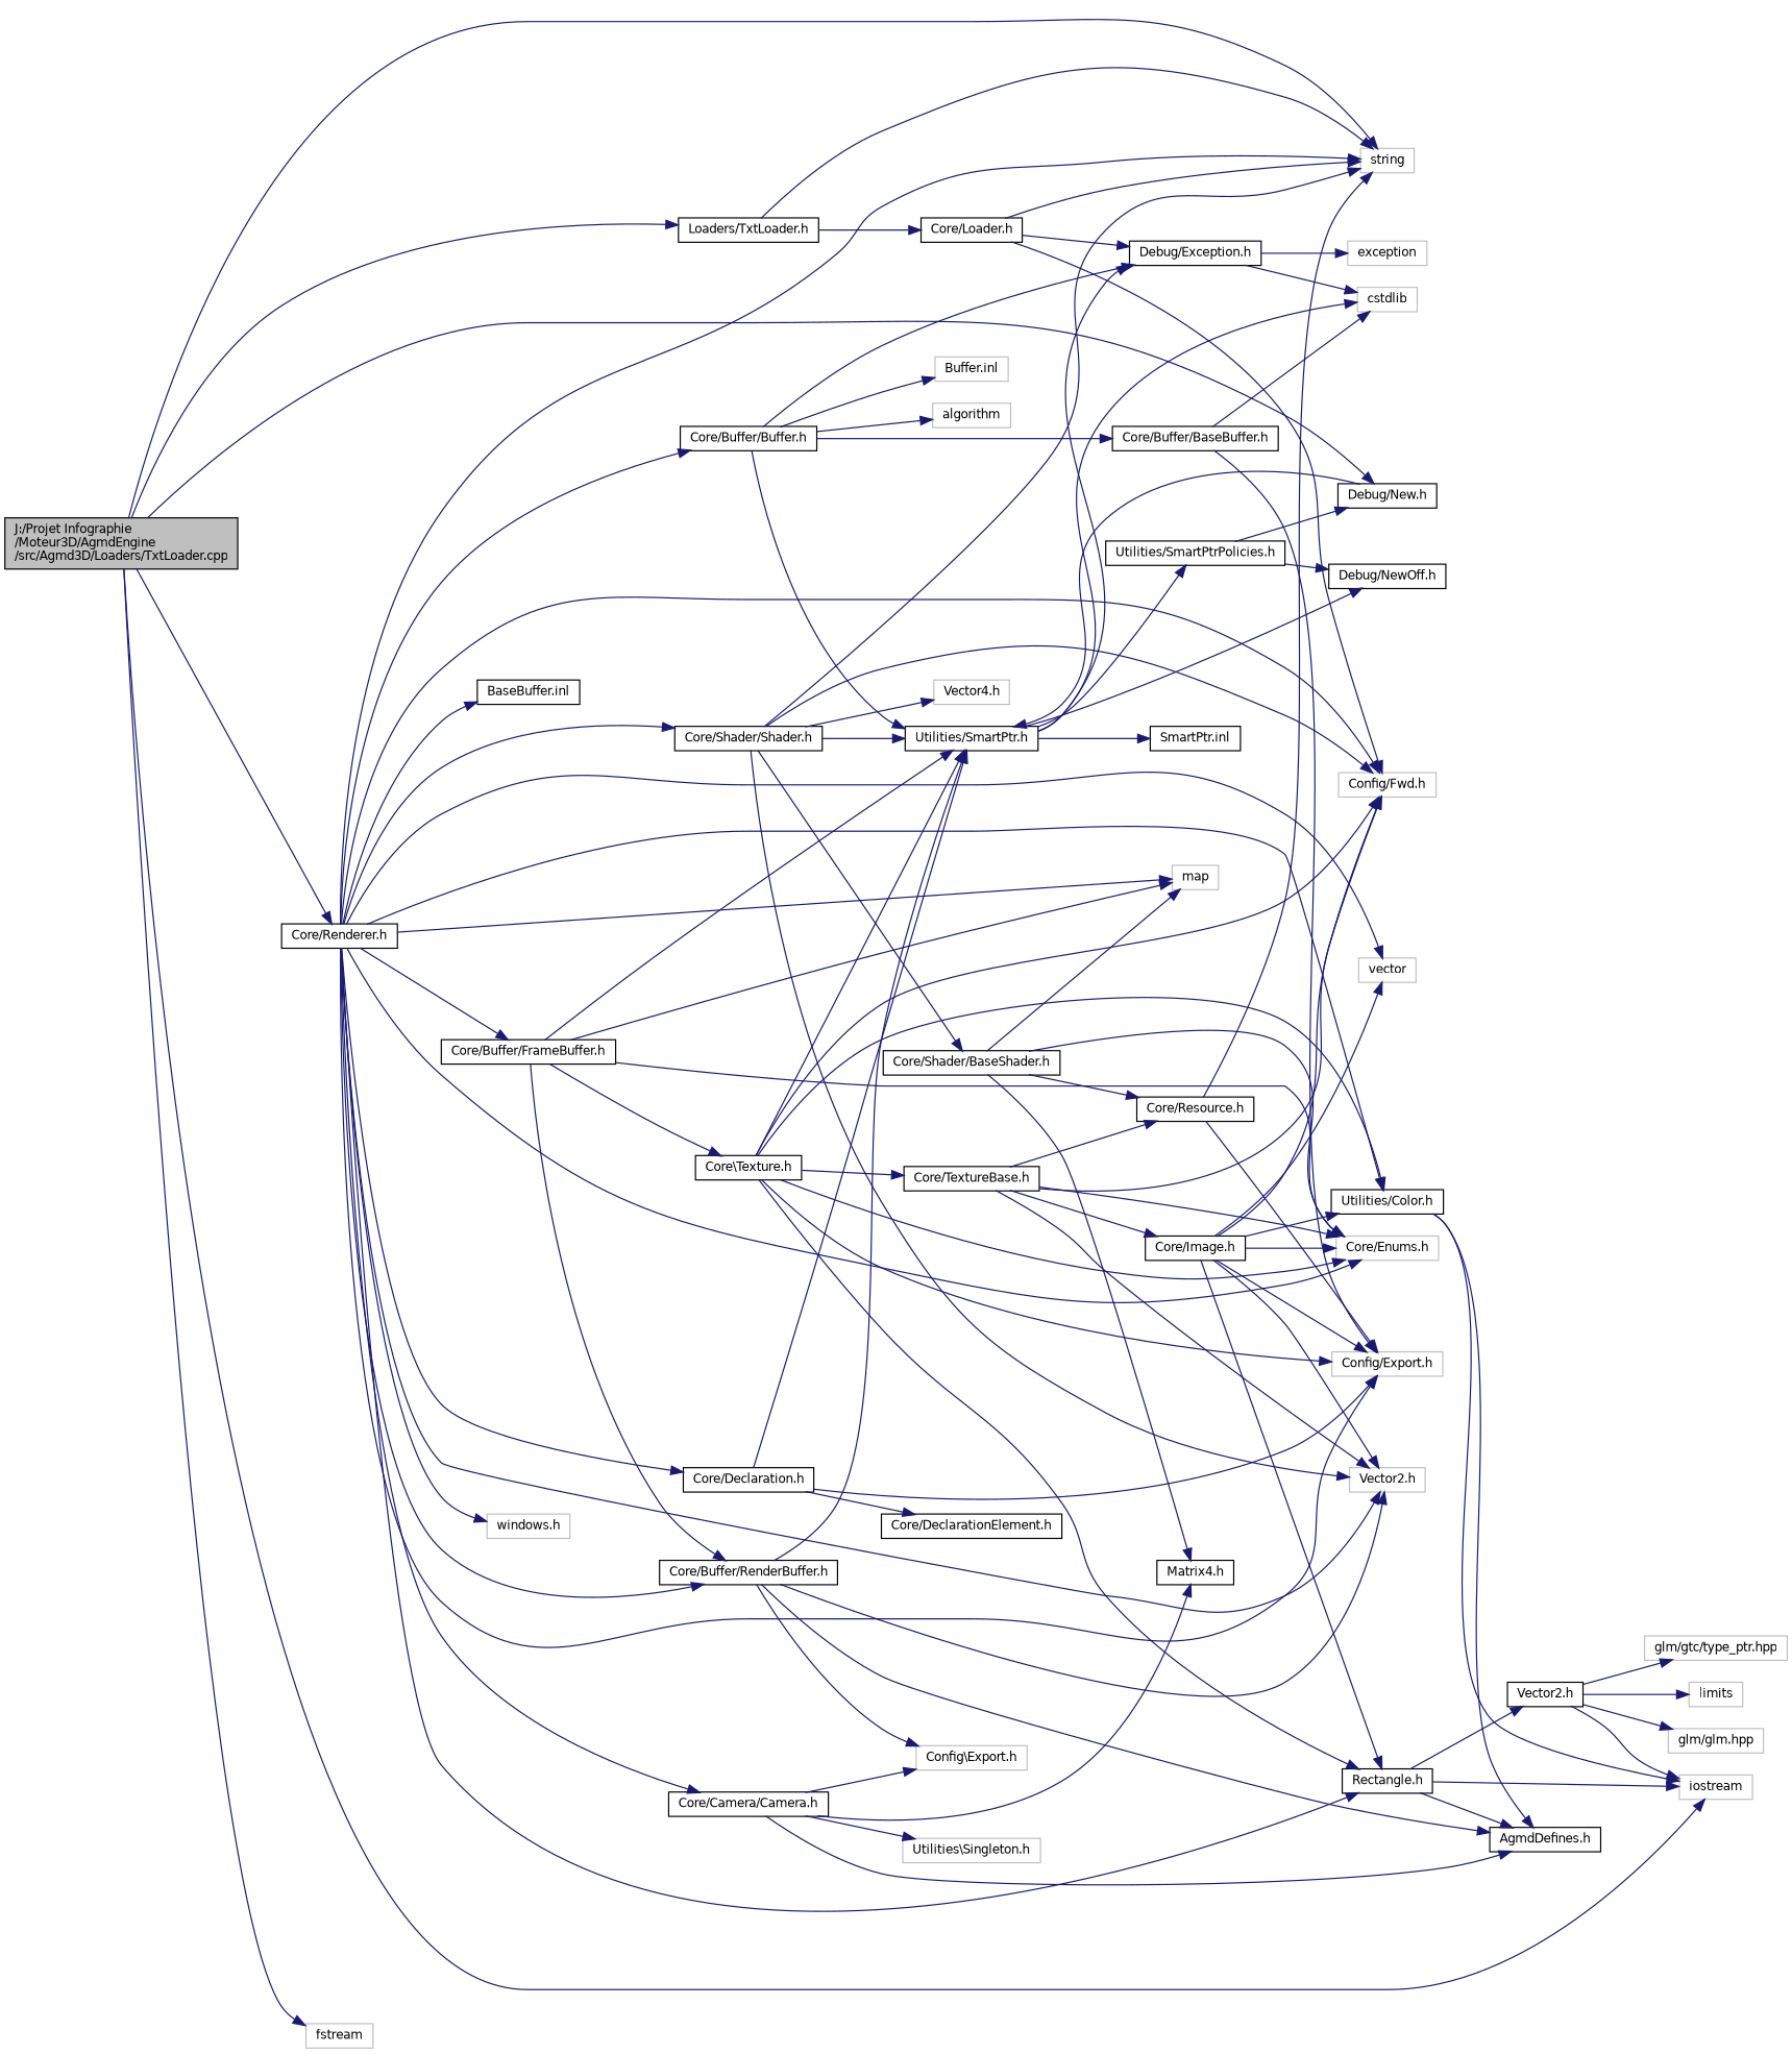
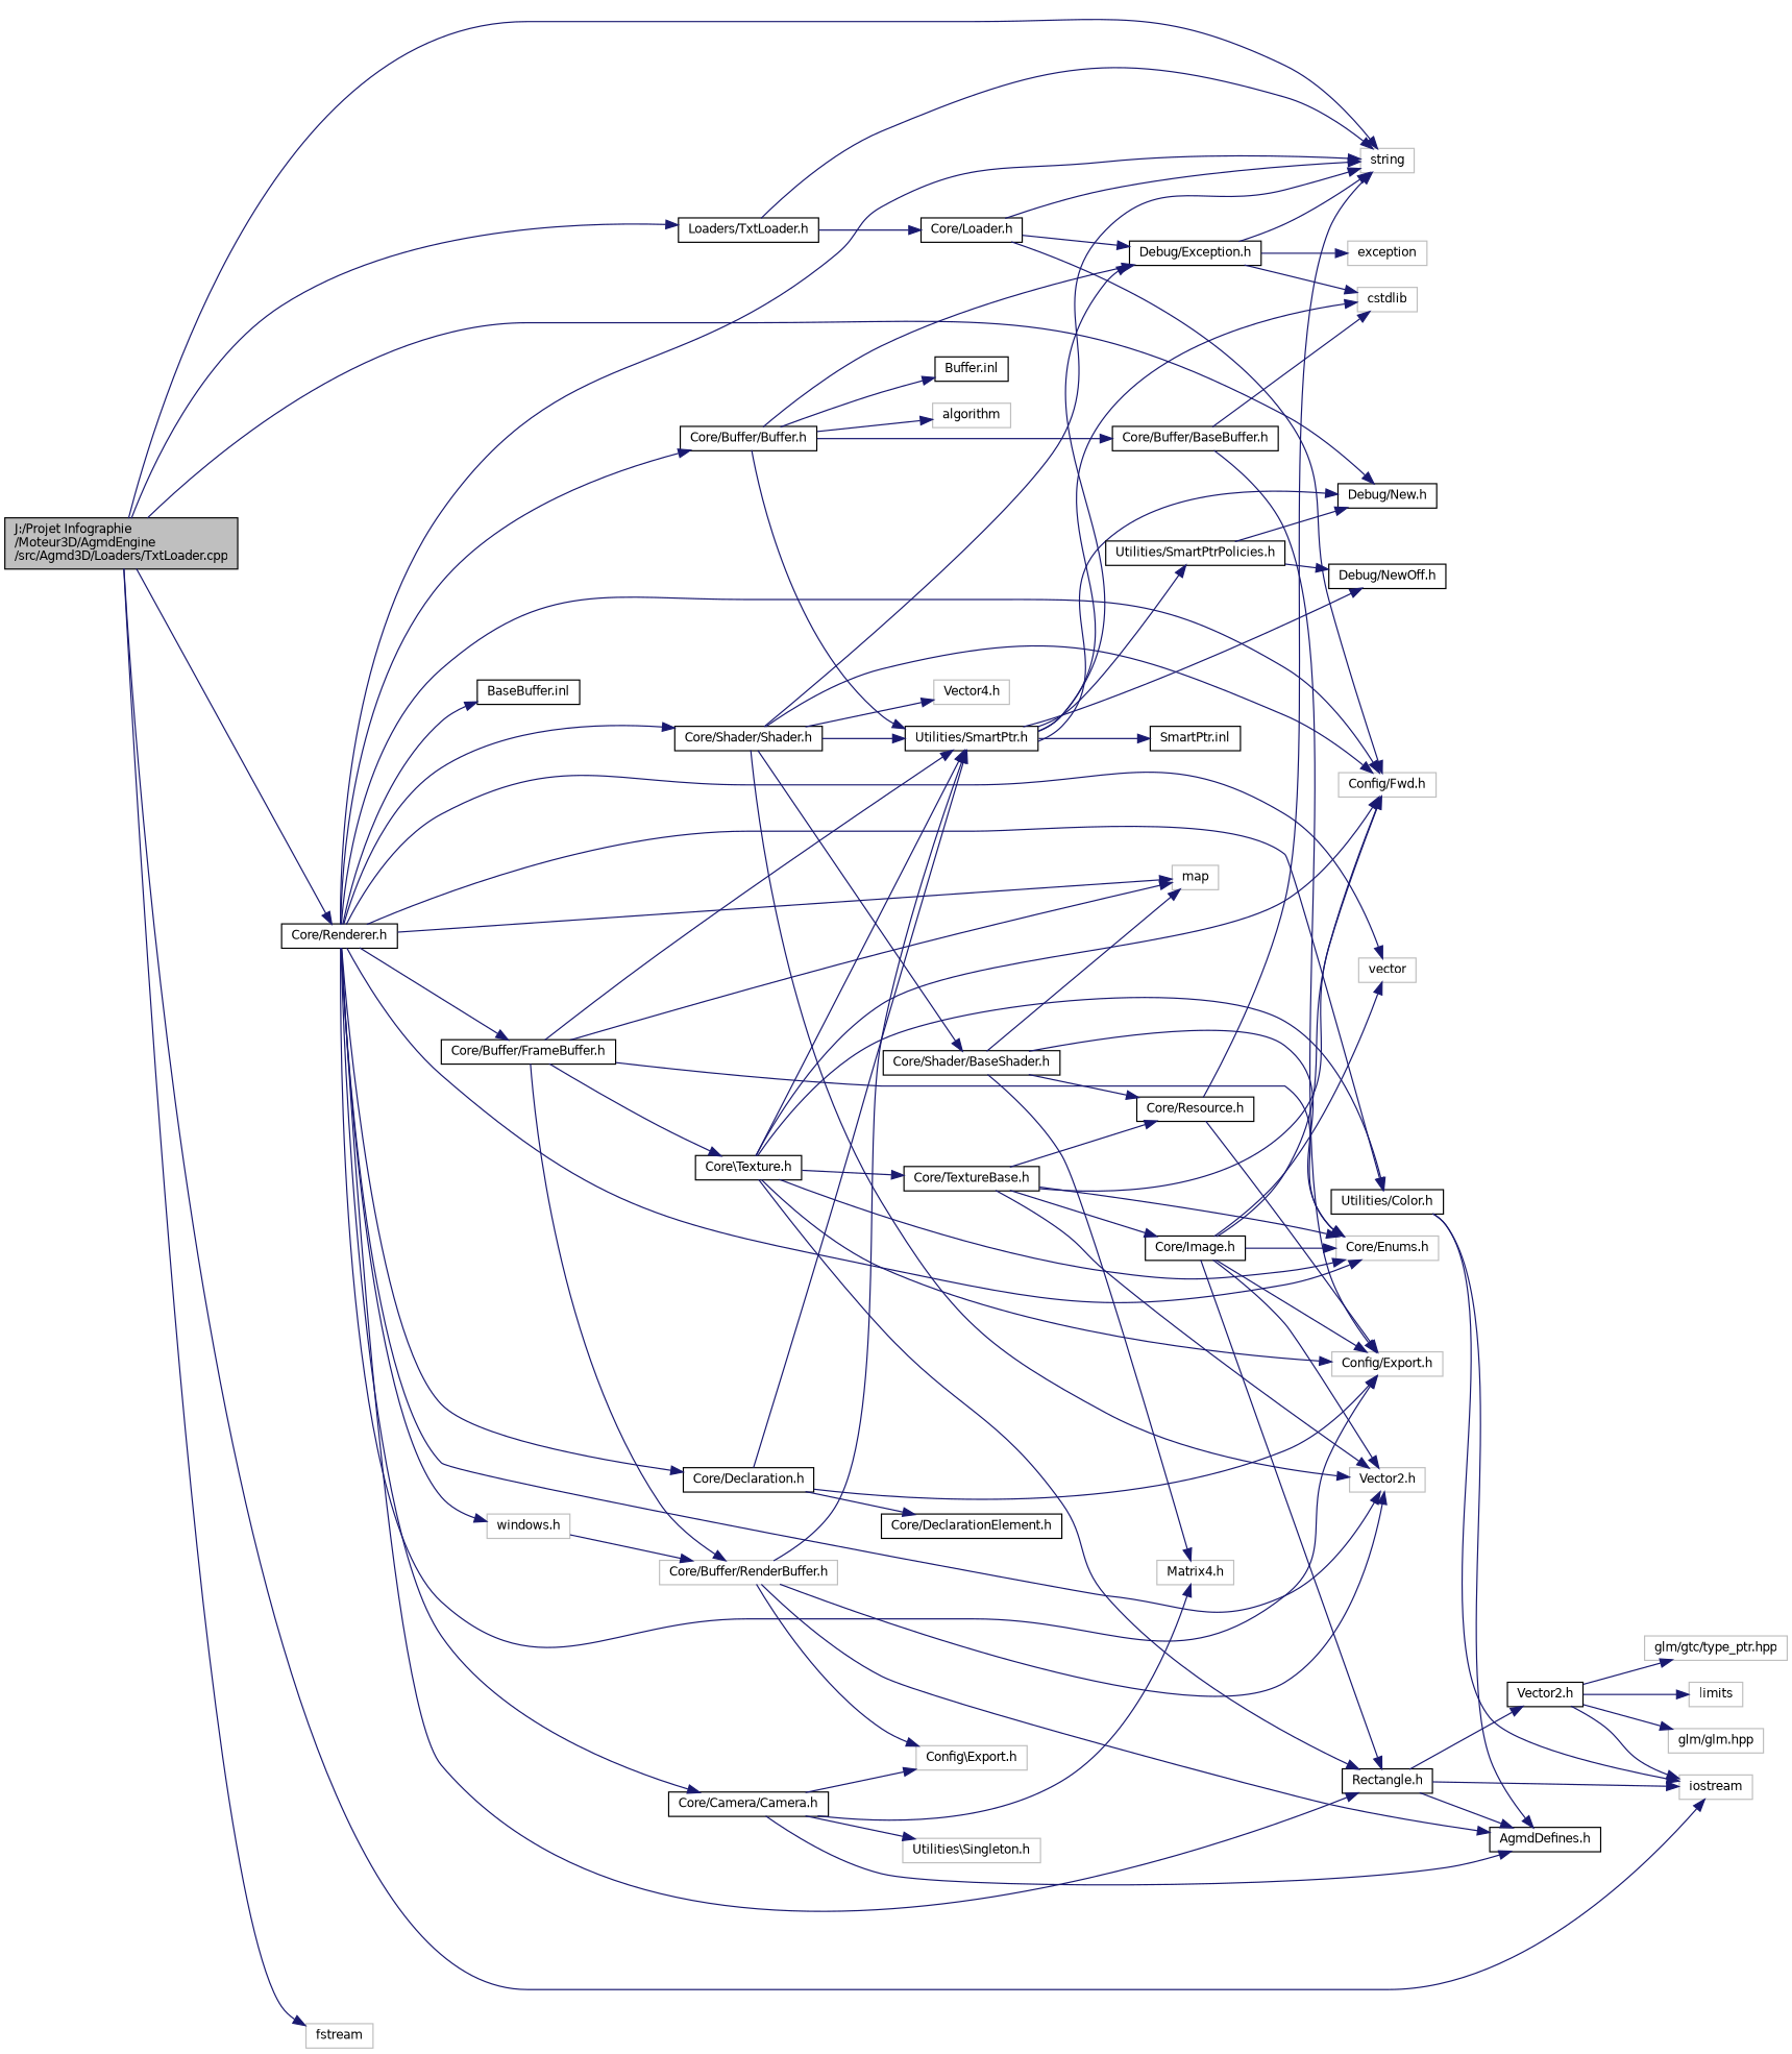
  digraph {
    rankdir=LR
    node [color=black fillcolor=white fontname=Helvetica fontsize=10 shape=record style=filled]
    edge [color=midnightblue fontname=Helvetica fontsize=10 labelfontname=Helvetica labelfontsize=10 style=solid]
    n1 [fillcolor=grey75 fontcolor=black height=0.2 label="J:/Projet Infographie\l/Moteur3D/AgmdEngine\l/src/Agmd3D/Loaders/TxtLoader.cpp" width=0.4]
    n2 [height=0.2 label="Loaders/TxtLoader.h" width=0.4]
    n3 [color=grey75 height=0.2 label=string width=0.4]
    n4 [height=0.2 label="Core/Renderer.h" width=0.4]
    n5 [color=grey75 height=0.2 label=iostream width=0.4]
    n6 [height=0.2 label="Debug/New.h" width=0.4]
    n7 [color=grey75 height=0.2 label=fstream width=0.4]
    n8 [height=0.2 label="Core/Loader.h" width=0.4]
    n9 [color=grey75 height=0.2 label="Config/Fwd.h" width=0.4]
    n10 [height=0.2 label="Utilities/Color.h" width=0.4]
    n11 [color=grey75 height=0.2 label="Config/Export.h" width=0.4]
    n12 [height=0.2 label="Core/Buffer/Buffer.h" width=0.4]
    n13 [color=grey75 height=0.2 label="Core/Enums.h" width=0.4]
    n14 [height=0.2 label="Core/Shader/Shader.h" width=0.4]
    n15 [color=grey75 height=0.2 label=map width=0.4]
    n16 [color=grey75 height=0.2 label="Vector2.h" width=0.4]
    n17 [height=0.2 label="Core/Buffer/FrameBuffer.h" width=0.4]
    n18 [height=0.2 label="Rectangle.h" width=0.4]
    n19 [color=grey75 height=0.2 label=vector width=0.4]
-   n20 [height=0.2 label="Core/Buffer/RenderBuffer.h" width=0.4]
+   n20 [color=grey75 height=0.2 label="Core/Buffer/RenderBuffer.h" width=0.4]
    n21 [height=0.2 label="Core/Declaration.h" width=0.4]
    n22 [height=0.2 label="Core/Camera/Camera.h" width=0.4]
    n23 [color=grey75 height=0.2 label="windows.h" width=0.4]
    n24 [height=0.2 label="BaseBuffer.inl" width=0.4]
    n25 [height=0.2 label="Debug/Exception.h" width=0.4]
    n26 [color=grey75 height=0.2 label=cstdlib width=0.4]
    n27 [color=grey75 height=0.2 label=exception width=0.4]
    n28 [height=0.2 label="AgmdDefines.h" width=0.4]
    n29 [height=0.2 label="Core/Buffer/BaseBuffer.h" width=0.4]
    n30 [height=0.2 label="Utilities/SmartPtr.h" width=0.4]
    n31 [color=grey75 height=0.2 label=algorithm width=0.4]
-   n32 [color=grey75 height=0.2 label="Buffer.inl" width=0.4]
+   n32 [height=0.2 label="Buffer.inl" width=0.4]
    n33 [height=0.2 label="Core/Shader/BaseShader.h" width=0.4]
    n34 [color=grey75 height=0.2 label="Vector4.h" width=0.4]
    n35 [height=0.2 label="Core\\Texture.h" width=0.4]
    n36 [height=0.2 label="Vector2.h" width=0.4]
    n37 [color=grey75 height=0.2 label="Config\\Export.h" width=0.4]
    n38 [height=0.2 label="Core/DeclarationElement.h" width=0.4]
-   n39 [height=0.2 label="Matrix4.h" width=0.4]
+   n39 [color=grey75 height=0.2 label="Matrix4.h" width=0.4]
    n40 [color=grey75 height=0.2 label="Utilities\\Singleton.h" width=0.4]
    n41 [height=0.2 label="Utilities/SmartPtrPolicies.h" width=0.4]
    n42 [height=0.2 label="Debug/NewOff.h" width=0.4]
    n43 [height=0.2 label="SmartPtr.inl" width=0.4]
    n44 [height=0.2 label="Core/Resource.h" width=0.4]
    n45 [height=0.2 label="Core/TextureBase.h" width=0.4]
    n46 [height=0.2 label="Core/Image.h" width=0.4]
    n47 [color=grey75 height=0.2 label=limits width=0.4]
    n48 [color=grey75 height=0.2 label="glm/glm.hpp" width=0.4]
    n49 [color=grey75 height=0.2 label="glm/gtc/type_ptr.hpp" width=0.4]
    n1 -> n2
    n1 -> n3
    n1 -> n4
    n1 -> n5
    n1 -> n6
    n1 -> n7
    n2 -> n3
    n2 -> n8
    n4 -> n3
    n4 -> n9
    n4 -> n10
    n4 -> n11
    n4 -> n12
    n4 -> n13
    n4 -> n14
    n4 -> n15
    n4 -> n16
    n4 -> n17
    n4 -> n18
    n4 -> n19
-   n4 -> n20
+   n23 -> n20
    n4 -> n21
    n4 -> n22
    n4 -> n23
    n4 -> n24
    n8 -> n3
    n8 -> n9
    n8 -> n25
    n10 -> n5
    n10 -> n28
    n12 -> n25
    n12 -> n29
    n12 -> n30
    n12 -> n31
    n12 -> n32
    n14 -> n3
    n14 -> n9
    n14 -> n16
    n14 -> n30
    n14 -> n33
    n14 -> n34
    n17 -> n13
    n17 -> n15
    n17 -> n20
    n17 -> n30
    n17 -> n35
    n18 -> n5
    n18 -> n28
    n18 -> n36
    n20 -> n16
    n20 -> n28
    n20 -> n30
    n20 -> n37
    n21 -> n11
    n21 -> n30
    n21 -> n38
    n22 -> n28
    n22 -> n37
    n22 -> n39
    n22 -> n40
+   n25 -> n3
    n25 -> n26
    n25 -> n27
    n29 -> n11
    n29 -> n26
-   n6 -> n30
+   n30 -> n6
    n30 -> n25
    n30 -> n26
    n30 -> n41
    n30 -> n42
    n30 -> n43
    n33 -> n13
    n33 -> n15
    n33 -> n39
    n33 -> n44
    n35 -> n9
    n35 -> n10
    n35 -> n11
    n35 -> n13
    n35 -> n18
    n35 -> n30
    n35 -> n45
    n36 -> n5
    n36 -> n47
    n36 -> n48
    n36 -> n49
    n41 -> n6
    n41 -> n42
    n44 -> n3
    n44 -> n11
    n45 -> n9
    n45 -> n13
    n45 -> n16
    n45 -> n44
    n45 -> n46
    n46 -> n9
-   n46 -> n10
    n46 -> n11
    n46 -> n13
    n46 -> n16
    n46 -> n18
    n46 -> n19
  }
